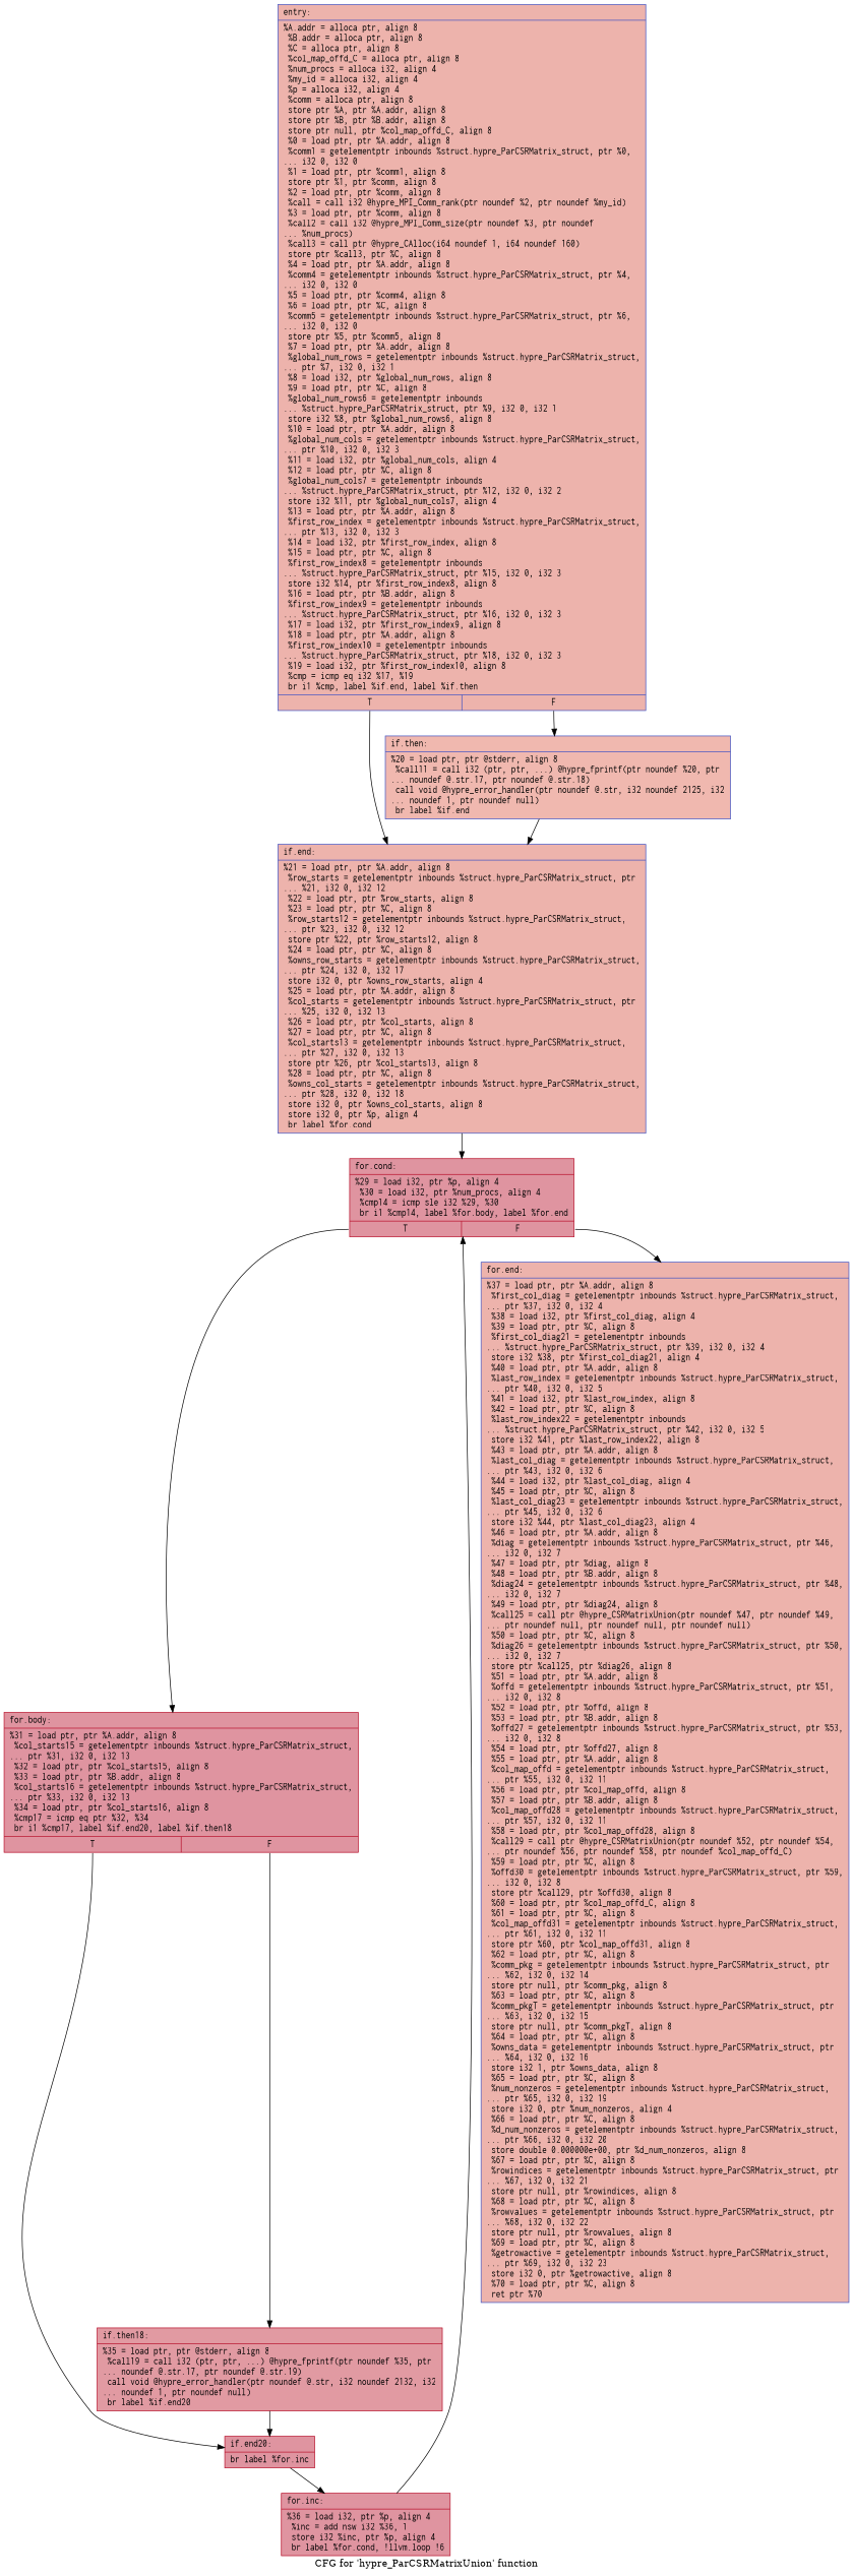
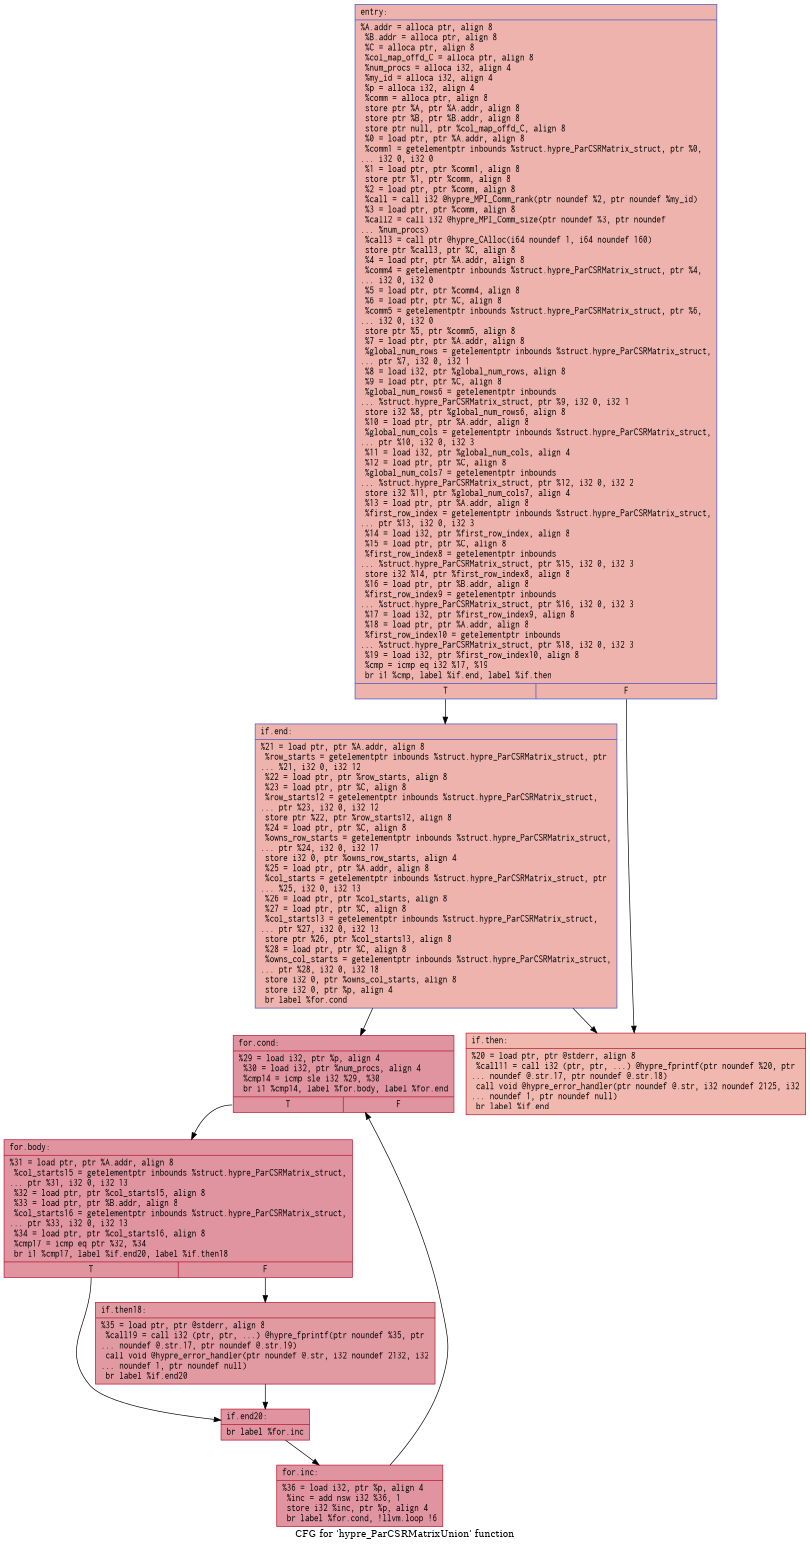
  digraph {
    label="CFG for 'hypre_ParCSRMatrixUnion' function"
    node [color="#b70d28ff" fillcolor="#b70d2870" fontname=Courier shape=record style=filled]
    n1 [color="#3d50c3ff" fillcolor="#d6524470" label="{entry:\l|  %A.addr = alloca ptr, align 8\l  %B.addr = alloca ptr, align 8\l  %C = alloca ptr, align 8\l  %col_map_offd_C = alloca ptr, align 8\l  %num_procs = alloca i32, align 4\l  %my_id = alloca i32, align 4\l  %p = alloca i32, align 4\l  %comm = alloca ptr, align 8\l  store ptr %A, ptr %A.addr, align 8\l  store ptr %B, ptr %B.addr, align 8\l  store ptr null, ptr %col_map_offd_C, align 8\l  %0 = load ptr, ptr %A.addr, align 8\l  %comm1 = getelementptr inbounds %struct.hypre_ParCSRMatrix_struct, ptr %0,\l... i32 0, i32 0\l  %1 = load ptr, ptr %comm1, align 8\l  store ptr %1, ptr %comm, align 8\l  %2 = load ptr, ptr %comm, align 8\l  %call = call i32 @hypre_MPI_Comm_rank(ptr noundef %2, ptr noundef %my_id)\l  %3 = load ptr, ptr %comm, align 8\l  %call2 = call i32 @hypre_MPI_Comm_size(ptr noundef %3, ptr noundef\l... %num_procs)\l  %call3 = call ptr @hypre_CAlloc(i64 noundef 1, i64 noundef 160)\l  store ptr %call3, ptr %C, align 8\l  %4 = load ptr, ptr %A.addr, align 8\l  %comm4 = getelementptr inbounds %struct.hypre_ParCSRMatrix_struct, ptr %4,\l... i32 0, i32 0\l  %5 = load ptr, ptr %comm4, align 8\l  %6 = load ptr, ptr %C, align 8\l  %comm5 = getelementptr inbounds %struct.hypre_ParCSRMatrix_struct, ptr %6,\l... i32 0, i32 0\l  store ptr %5, ptr %comm5, align 8\l  %7 = load ptr, ptr %A.addr, align 8\l  %global_num_rows = getelementptr inbounds %struct.hypre_ParCSRMatrix_struct,\l... ptr %7, i32 0, i32 1\l  %8 = load i32, ptr %global_num_rows, align 8\l  %9 = load ptr, ptr %C, align 8\l  %global_num_rows6 = getelementptr inbounds\l... %struct.hypre_ParCSRMatrix_struct, ptr %9, i32 0, i32 1\l  store i32 %8, ptr %global_num_rows6, align 8\l  %10 = load ptr, ptr %A.addr, align 8\l  %global_num_cols = getelementptr inbounds %struct.hypre_ParCSRMatrix_struct,\l... ptr %10, i32 0, i32 3\l  %11 = load i32, ptr %global_num_cols, align 4\l  %12 = load ptr, ptr %C, align 8\l  %global_num_cols7 = getelementptr inbounds\l... %struct.hypre_ParCSRMatrix_struct, ptr %12, i32 0, i32 2\l  store i32 %11, ptr %global_num_cols7, align 4\l  %13 = load ptr, ptr %A.addr, align 8\l  %first_row_index = getelementptr inbounds %struct.hypre_ParCSRMatrix_struct,\l... ptr %13, i32 0, i32 3\l  %14 = load i32, ptr %first_row_index, align 8\l  %15 = load ptr, ptr %C, align 8\l  %first_row_index8 = getelementptr inbounds\l... %struct.hypre_ParCSRMatrix_struct, ptr %15, i32 0, i32 3\l  store i32 %14, ptr %first_row_index8, align 8\l  %16 = load ptr, ptr %B.addr, align 8\l  %first_row_index9 = getelementptr inbounds\l... %struct.hypre_ParCSRMatrix_struct, ptr %16, i32 0, i32 3\l  %17 = load i32, ptr %first_row_index9, align 8\l  %18 = load ptr, ptr %A.addr, align 8\l  %first_row_index10 = getelementptr inbounds\l... %struct.hypre_ParCSRMatrix_struct, ptr %18, i32 0, i32 3\l  %19 = load i32, ptr %first_row_index10, align 8\l  %cmp = icmp eq i32 %17, %19\l  br i1 %cmp, label %if.end, label %if.then\l|{<s0>T|<s1>F}}"]
    n2 [color="#3d50c3ff" fillcolor="#d6524470" label="{if.end:\l|  %21 = load ptr, ptr %A.addr, align 8\l  %row_starts = getelementptr inbounds %struct.hypre_ParCSRMatrix_struct, ptr\l... %21, i32 0, i32 12\l  %22 = load ptr, ptr %row_starts, align 8\l  %23 = load ptr, ptr %C, align 8\l  %row_starts12 = getelementptr inbounds %struct.hypre_ParCSRMatrix_struct,\l... ptr %23, i32 0, i32 12\l  store ptr %22, ptr %row_starts12, align 8\l  %24 = load ptr, ptr %C, align 8\l  %owns_row_starts = getelementptr inbounds %struct.hypre_ParCSRMatrix_struct,\l... ptr %24, i32 0, i32 17\l  store i32 0, ptr %owns_row_starts, align 4\l  %25 = load ptr, ptr %A.addr, align 8\l  %col_starts = getelementptr inbounds %struct.hypre_ParCSRMatrix_struct, ptr\l... %25, i32 0, i32 13\l  %26 = load ptr, ptr %col_starts, align 8\l  %27 = load ptr, ptr %C, align 8\l  %col_starts13 = getelementptr inbounds %struct.hypre_ParCSRMatrix_struct,\l... ptr %27, i32 0, i32 13\l  store ptr %26, ptr %col_starts13, align 8\l  %28 = load ptr, ptr %C, align 8\l  %owns_col_starts = getelementptr inbounds %struct.hypre_ParCSRMatrix_struct,\l... ptr %28, i32 0, i32 18\l  store i32 0, ptr %owns_col_starts, align 8\l  store i32 0, ptr %p, align 4\l  br label %for.cond\l}"]
-   n3 [color="#3d50c3ff" fillcolor="#dc5d4a70" label="{if.then:\l|  %20 = load ptr, ptr @stderr, align 8\l  %call11 = call i32 (ptr, ptr, ...) @hypre_fprintf(ptr noundef %20, ptr\l... noundef @.str.17, ptr noundef @.str.18)\l  call void @hypre_error_handler(ptr noundef @.str, i32 noundef 2125, i32\l... noundef 1, ptr noundef null)\l  br label %if.end\l}"]
+   n3 [fillcolor="#dc5d4a70" label="{if.then:\l|  %20 = load ptr, ptr @stderr, align 8\l  %call11 = call i32 (ptr, ptr, ...) @hypre_fprintf(ptr noundef %20, ptr\l... noundef @.str.17, ptr noundef @.str.18)\l  call void @hypre_error_handler(ptr noundef @.str, i32 noundef 2125, i32\l... noundef 1, ptr noundef null)\l  br label %if.end\l}"]
    n4 [label="{for.cond:\l|  %29 = load i32, ptr %p, align 4\l  %30 = load i32, ptr %num_procs, align 4\l  %cmp14 = icmp sle i32 %29, %30\l  br i1 %cmp14, label %for.body, label %for.end\l|{<s0>T|<s1>F}}"]
    n5 [label="{for.body:\l|  %31 = load ptr, ptr %A.addr, align 8\l  %col_starts15 = getelementptr inbounds %struct.hypre_ParCSRMatrix_struct,\l... ptr %31, i32 0, i32 13\l  %32 = load ptr, ptr %col_starts15, align 8\l  %33 = load ptr, ptr %B.addr, align 8\l  %col_starts16 = getelementptr inbounds %struct.hypre_ParCSRMatrix_struct,\l... ptr %33, i32 0, i32 13\l  %34 = load ptr, ptr %col_starts16, align 8\l  %cmp17 = icmp eq ptr %32, %34\l  br i1 %cmp17, label %if.end20, label %if.then18\l|{<s0>T|<s1>F}}"]
-   n6 [color="#3d50c3ff" fillcolor="#d6524470" label="{for.end:\l|  %37 = load ptr, ptr %A.addr, align 8\l  %first_col_diag = getelementptr inbounds %struct.hypre_ParCSRMatrix_struct,\l... ptr %37, i32 0, i32 4\l  %38 = load i32, ptr %first_col_diag, align 4\l  %39 = load ptr, ptr %C, align 8\l  %first_col_diag21 = getelementptr inbounds\l... %struct.hypre_ParCSRMatrix_struct, ptr %39, i32 0, i32 4\l  store i32 %38, ptr %first_col_diag21, align 4\l  %40 = load ptr, ptr %A.addr, align 8\l  %last_row_index = getelementptr inbounds %struct.hypre_ParCSRMatrix_struct,\l... ptr %40, i32 0, i32 5\l  %41 = load i32, ptr %last_row_index, align 8\l  %42 = load ptr, ptr %C, align 8\l  %last_row_index22 = getelementptr inbounds\l... %struct.hypre_ParCSRMatrix_struct, ptr %42, i32 0, i32 5\l  store i32 %41, ptr %last_row_index22, align 8\l  %43 = load ptr, ptr %A.addr, align 8\l  %last_col_diag = getelementptr inbounds %struct.hypre_ParCSRMatrix_struct,\l... ptr %43, i32 0, i32 6\l  %44 = load i32, ptr %last_col_diag, align 4\l  %45 = load ptr, ptr %C, align 8\l  %last_col_diag23 = getelementptr inbounds %struct.hypre_ParCSRMatrix_struct,\l... ptr %45, i32 0, i32 6\l  store i32 %44, ptr %last_col_diag23, align 4\l  %46 = load ptr, ptr %A.addr, align 8\l  %diag = getelementptr inbounds %struct.hypre_ParCSRMatrix_struct, ptr %46,\l... i32 0, i32 7\l  %47 = load ptr, ptr %diag, align 8\l  %48 = load ptr, ptr %B.addr, align 8\l  %diag24 = getelementptr inbounds %struct.hypre_ParCSRMatrix_struct, ptr %48,\l... i32 0, i32 7\l  %49 = load ptr, ptr %diag24, align 8\l  %call25 = call ptr @hypre_CSRMatrixUnion(ptr noundef %47, ptr noundef %49,\l... ptr noundef null, ptr noundef null, ptr noundef null)\l  %50 = load ptr, ptr %C, align 8\l  %diag26 = getelementptr inbounds %struct.hypre_ParCSRMatrix_struct, ptr %50,\l... i32 0, i32 7\l  store ptr %call25, ptr %diag26, align 8\l  %51 = load ptr, ptr %A.addr, align 8\l  %offd = getelementptr inbounds %struct.hypre_ParCSRMatrix_struct, ptr %51,\l... i32 0, i32 8\l  %52 = load ptr, ptr %offd, align 8\l  %53 = load ptr, ptr %B.addr, align 8\l  %offd27 = getelementptr inbounds %struct.hypre_ParCSRMatrix_struct, ptr %53,\l... i32 0, i32 8\l  %54 = load ptr, ptr %offd27, align 8\l  %55 = load ptr, ptr %A.addr, align 8\l  %col_map_offd = getelementptr inbounds %struct.hypre_ParCSRMatrix_struct,\l... ptr %55, i32 0, i32 11\l  %56 = load ptr, ptr %col_map_offd, align 8\l  %57 = load ptr, ptr %B.addr, align 8\l  %col_map_offd28 = getelementptr inbounds %struct.hypre_ParCSRMatrix_struct,\l... ptr %57, i32 0, i32 11\l  %58 = load ptr, ptr %col_map_offd28, align 8\l  %call29 = call ptr @hypre_CSRMatrixUnion(ptr noundef %52, ptr noundef %54,\l... ptr noundef %56, ptr noundef %58, ptr noundef %col_map_offd_C)\l  %59 = load ptr, ptr %C, align 8\l  %offd30 = getelementptr inbounds %struct.hypre_ParCSRMatrix_struct, ptr %59,\l... i32 0, i32 8\l  store ptr %call29, ptr %offd30, align 8\l  %60 = load ptr, ptr %col_map_offd_C, align 8\l  %61 = load ptr, ptr %C, align 8\l  %col_map_offd31 = getelementptr inbounds %struct.hypre_ParCSRMatrix_struct,\l... ptr %61, i32 0, i32 11\l  store ptr %60, ptr %col_map_offd31, align 8\l  %62 = load ptr, ptr %C, align 8\l  %comm_pkg = getelementptr inbounds %struct.hypre_ParCSRMatrix_struct, ptr\l... %62, i32 0, i32 14\l  store ptr null, ptr %comm_pkg, align 8\l  %63 = load ptr, ptr %C, align 8\l  %comm_pkgT = getelementptr inbounds %struct.hypre_ParCSRMatrix_struct, ptr\l... %63, i32 0, i32 15\l  store ptr null, ptr %comm_pkgT, align 8\l  %64 = load ptr, ptr %C, align 8\l  %owns_data = getelementptr inbounds %struct.hypre_ParCSRMatrix_struct, ptr\l... %64, i32 0, i32 16\l  store i32 1, ptr %owns_data, align 8\l  %65 = load ptr, ptr %C, align 8\l  %num_nonzeros = getelementptr inbounds %struct.hypre_ParCSRMatrix_struct,\l... ptr %65, i32 0, i32 19\l  store i32 0, ptr %num_nonzeros, align 4\l  %66 = load ptr, ptr %C, align 8\l  %d_num_nonzeros = getelementptr inbounds %struct.hypre_ParCSRMatrix_struct,\l... ptr %66, i32 0, i32 20\l  store double 0.000000e+00, ptr %d_num_nonzeros, align 8\l  %67 = load ptr, ptr %C, align 8\l  %rowindices = getelementptr inbounds %struct.hypre_ParCSRMatrix_struct, ptr\l... %67, i32 0, i32 21\l  store ptr null, ptr %rowindices, align 8\l  %68 = load ptr, ptr %C, align 8\l  %rowvalues = getelementptr inbounds %struct.hypre_ParCSRMatrix_struct, ptr\l... %68, i32 0, i32 22\l  store ptr null, ptr %rowvalues, align 8\l  %69 = load ptr, ptr %C, align 8\l  %getrowactive = getelementptr inbounds %struct.hypre_ParCSRMatrix_struct,\l... ptr %69, i32 0, i32 23\l  store i32 0, ptr %getrowactive, align 8\l  %70 = load ptr, ptr %C, align 8\l  ret ptr %70\l}"]
    n7 [label="{if.end20:\l|  br label %for.inc\l}"]
    n8 [fillcolor="#bb1b2c70" label="{if.then18:\l|  %35 = load ptr, ptr @stderr, align 8\l  %call19 = call i32 (ptr, ptr, ...) @hypre_fprintf(ptr noundef %35, ptr\l... noundef @.str.17, ptr noundef @.str.19)\l  call void @hypre_error_handler(ptr noundef @.str, i32 noundef 2132, i32\l... noundef 1, ptr noundef null)\l  br label %if.end20\l}"]
    n9 [label="{for.inc:\l|  %36 = load i32, ptr %p, align 4\l  %inc = add nsw i32 %36, 1\l  store i32 %inc, ptr %p, align 4\l  br label %for.cond, !llvm.loop !6\l}"]
    n1 -> n2 [tailport=s0]
    n1 -> n3 [tailport=s1]
    n2 -> n4
-   n3 -> n2
+   n2 -> n3
    n4 -> n5 [tailport=s0]
-   n4 -> n6 [tailport=s1]
    n5 -> n7 [tailport=s0]
    n5 -> n8 [tailport=s1]
    n7 -> n9
    n8 -> n7
    n9 -> n4
  }
